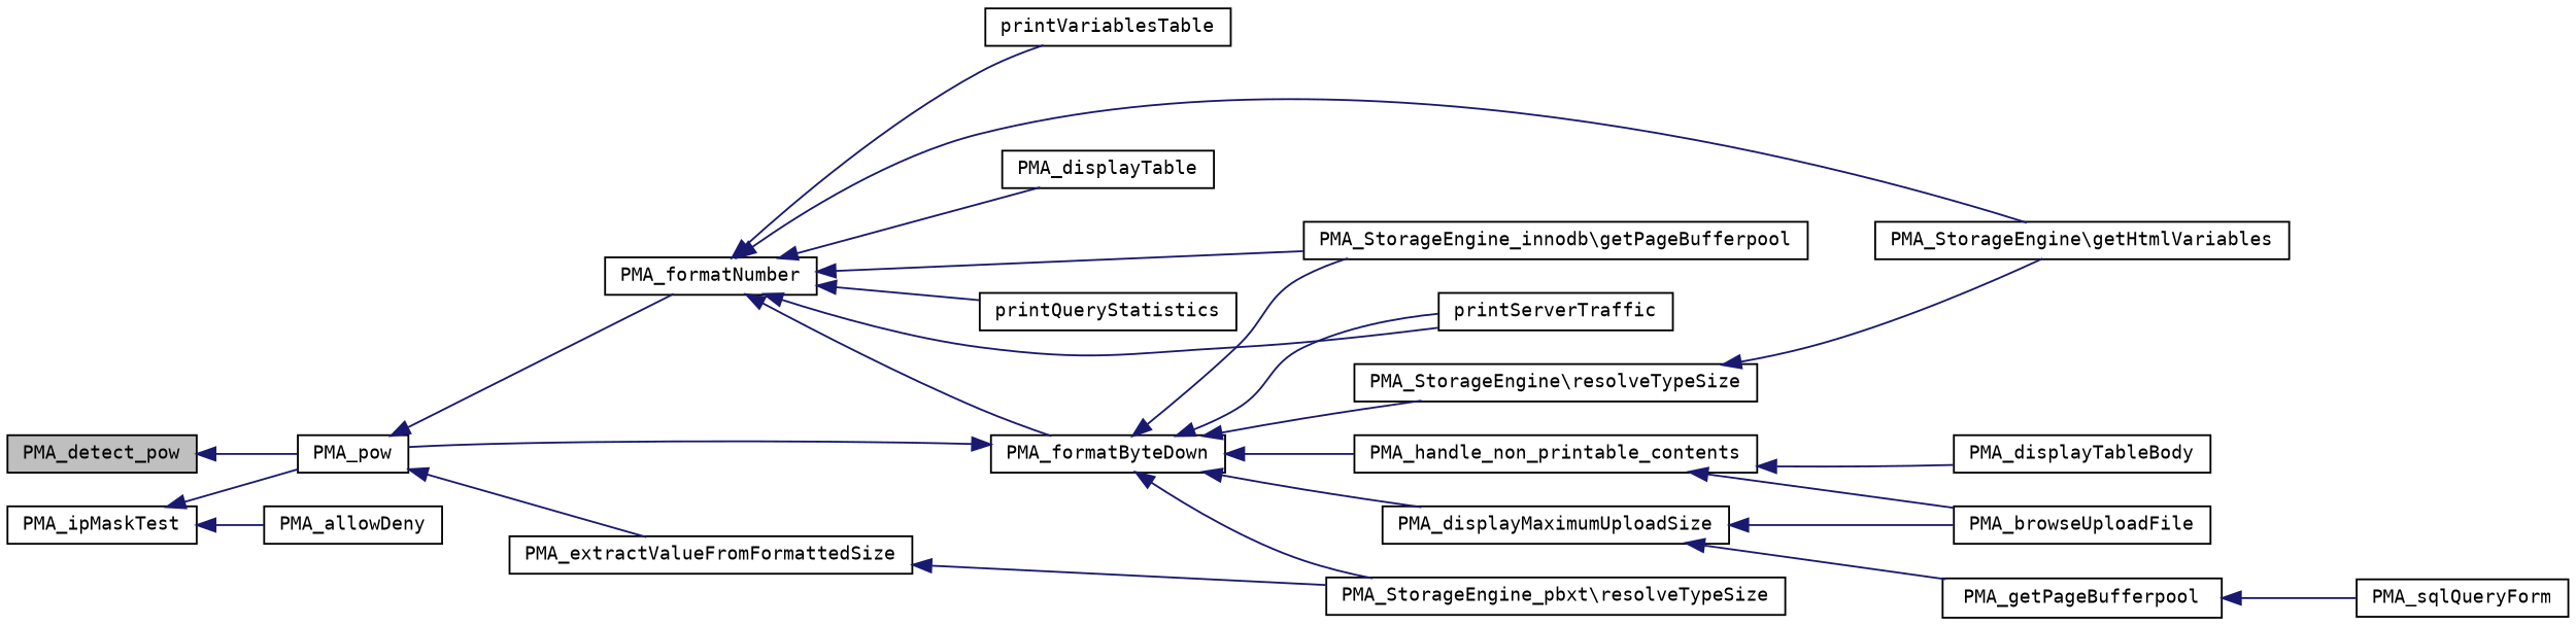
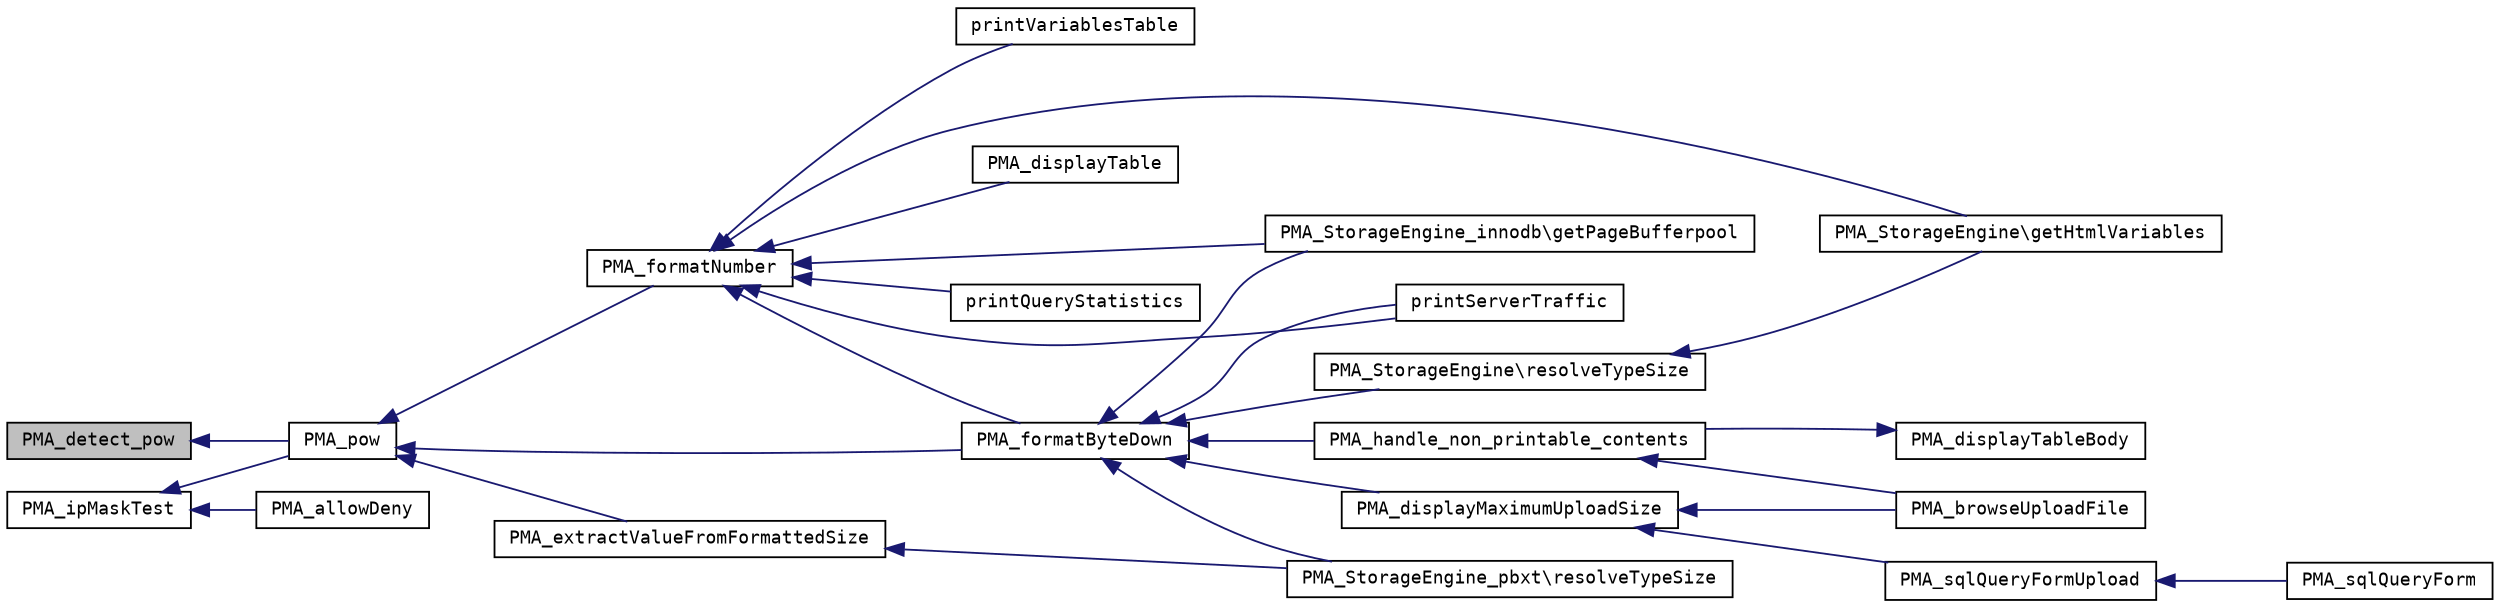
  digraph {
    fontname="DejaVu Sans Mono"
    rankdir=LR
    node [color=black fillcolor=white fontname="DejaVu Sans Mono" fontsize=10 shape=record style=filled]
    edge [color=midnightblue dir=back fontname="DejaVu Sans Mono" fontsize=10 labelfontname=Helvetica labelfontsize=10 style=solid]
    n1 [fillcolor=grey75 fontcolor=black height=0.2 label=PMA_detect_pow width=0.4]
    n2 [height=0.2 label=PMA_pow width=0.4]
    n3 [height=0.2 label=PMA_formatByteDown width=0.4]
    n4 [height=0.2 label=PMA_formatNumber width=0.4]
    n5 [height=0.2 label=PMA_extractValueFromFormattedSize width=0.4]
    n6 [height=0.2 label=PMA_displayMaximumUploadSize width=0.4]
    n7 [height=0.2 label=PMA_handle_non_printable_contents width=0.4]
    n8 [height=0.2 label="PMA_StorageEngine_innodb\\getPageBufferpool" width=0.4]
    n9 [height=0.2 label="PMA_StorageEngine_pbxt\\resolveTypeSize" width=0.4]
    n10 [height=0.2 label=printServerTraffic width=0.4]
    n11 [height=0.2 label="PMA_StorageEngine\\resolveTypeSize" width=0.4]
    n12 [height=0.2 label=PMA_displayTable width=0.4]
    n13 [height=0.2 label="PMA_StorageEngine\\getHtmlVariables" width=0.4]
    n14 [height=0.2 label=printQueryStatistics width=0.4]
    n15 [height=0.2 label=printVariablesTable width=0.4]
    n16 [height=0.2 label=PMA_ipMaskTest width=0.4]
    n17 [height=0.2 label=PMA_allowDeny width=0.4]
    n18 [height=0.2 label=PMA_browseUploadFile width=0.4]
-   n19 [height=0.2 label=PMA_getPageBufferpool width=0.4]
+   n19 [height=0.2 label=PMA_sqlQueryFormUpload width=0.4]
    n20 [height=0.2 label=PMA_displayTableBody width=0.4]
    n21 [height=0.2 label=PMA_sqlQueryForm width=0.4]
    n1 -> n2
-   n3 -> n2
+   n2 -> n3
    n2 -> n4
    n2 -> n5
    n3 -> n6
    n3 -> n7
    n3 -> n8
    n3 -> n9
    n3 -> n10
    n3 -> n11
    n4 -> n3
    n4 -> n8
    n4 -> n10
    n4 -> n12
    n4 -> n13
    n4 -> n14
    n4 -> n15
    n5 -> n9
    n6 -> n18
    n6 -> n19
    n7 -> n18
-   n7 -> n20
+   n20 -> n7
    n11 -> n13
    n16 -> n2
    n16 -> n17
    n19 -> n21
  }
